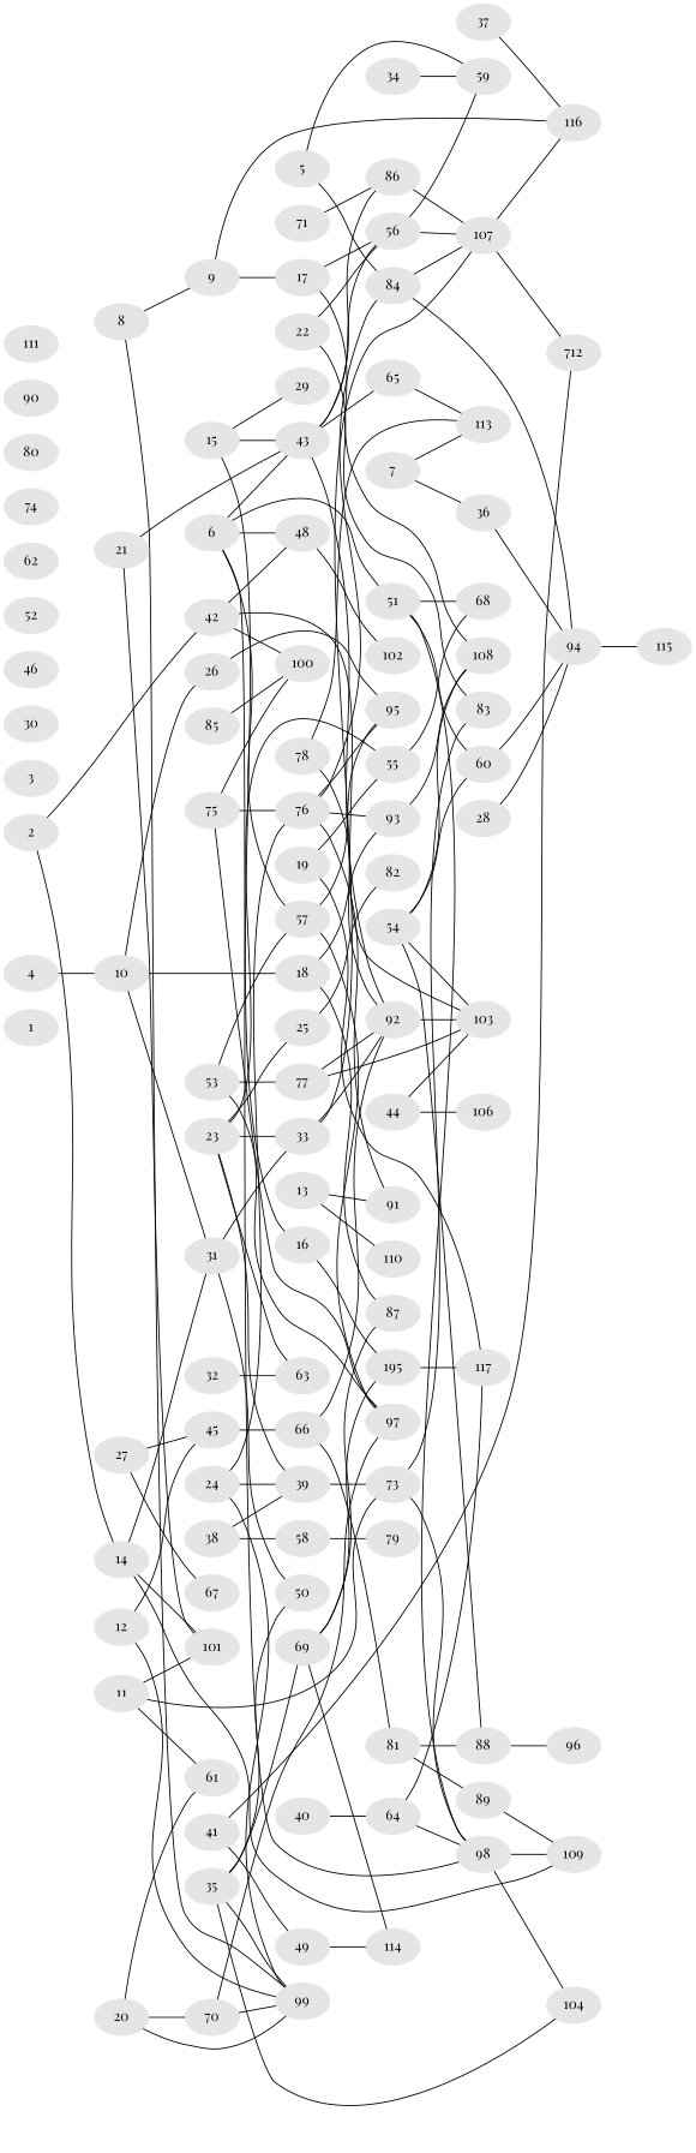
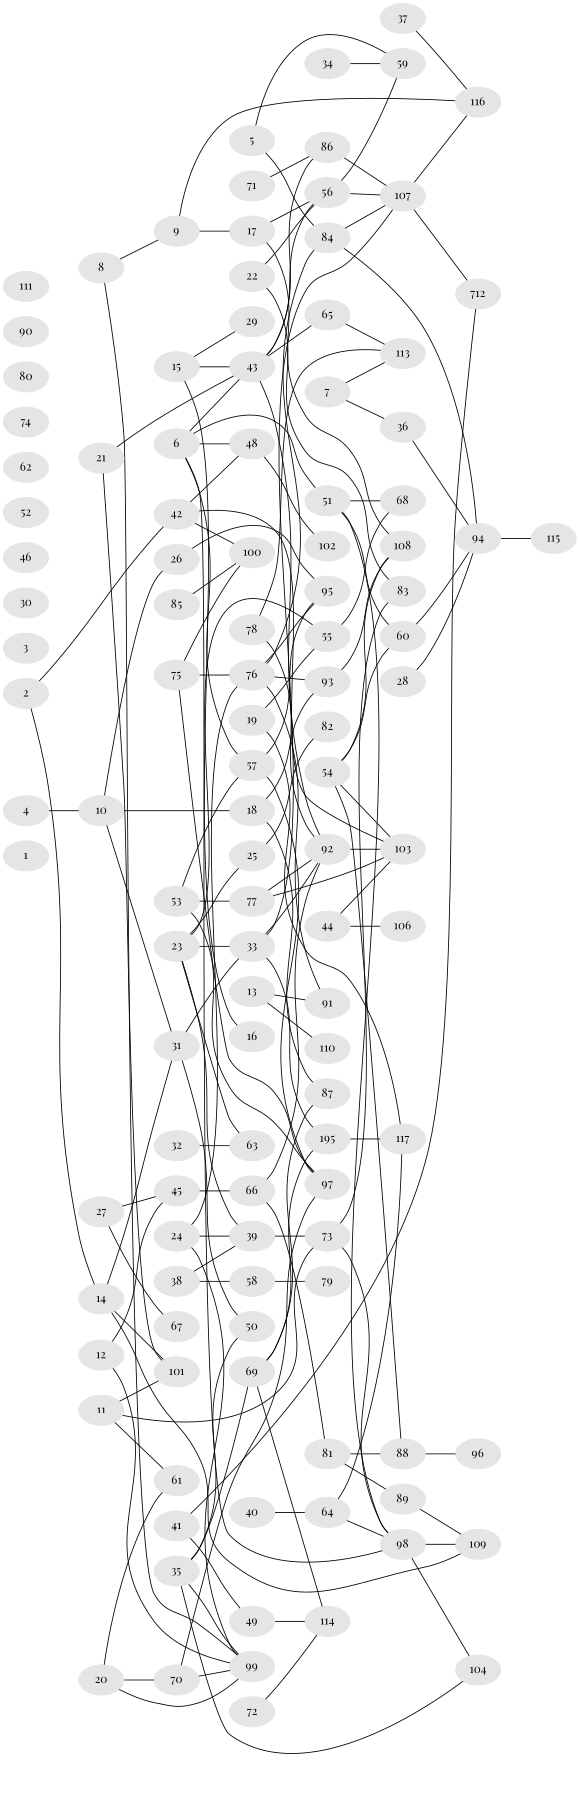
  graph {
    fontname="Playfair Display"
    rankdir=LR
    node [color=gray90 fontname="Playfair Display" style=filled]
    edge [fontname="Playfair Display"]
    1
    2
    14
    42
    31
    101
    109
    48
    100
    103
    3
    4
    10
    18
    26
    5
    59
    84
    94
    107
    6
    43
    51
    57
    98
    56
    92
    65
    86
    102
    60
    68
    95
    97
    104
    7
    36
    113
    8
    9
    99
    17
    116
    108
    87
    93
    33
    50
    11
    61
    73
    83
    12
    45
    66
    13
    91
    110
    15
    16
    29
    n62 [label=195]
    117
    19
    55
    20
    70
    21
    22
    23
    25
    39
    63
    82
    24
    76
    27
    67
    28
    115
    30
    32
    n83 [label=712]
    34
    35
    69
    114
    37
    38
    58
    79
    40
    64
    41
    49
    44
    106
    81
    46
    52
    53
    77
    54
    88
    96
    62
    89
    71
+   72
    74
    75
    78
    80
    85
    90
    111
    2 -- 14
    2 -- 42
    14 -- 31
    14 -- 101
    14 -- 109
    42 -- 48
    42 -- 100
    42 -- 103
    31 -- 33
    31 -- 50
    48 -- 102
    4 -- 10
    10 -- 31
    10 -- 18
    10 -- 26
    18 -- 87
    18 -- 93
    26 -- 95
    5 -- 59
    5 -- 84
    84 -- 94
    84 -- 107
    94 -- 115
    107 -- 116
    107 -- n83
    6 -- 48
    6 -- 43
    6 -- 51
    6 -- 57
    6 -- 98
    43 -- 56
    43 -- 92
    43 -- 65
    43 -- 86
    51 -- 98
    51 -- 60
    51 -- 68
    57 -- 95
    57 -- 97
    98 -- 109
    98 -- 104
    56 -- 59
    56 -- 107
    92 -- 103
    65 -- 113
    86 -- 107
    60 -- 94
    7 -- 36
    7 -- 113
    36 -- 94
    8 -- 9
    8 -- 99
    9 -- 17
    9 -- 116
    17 -- 56
    17 -- 108
    93 -- 108
    33 -- 107
    33 -- 92
    11 -- 101
    11 -- 61
    11 -- 73
    73 -- 98
    73 -- 83
    12 -- 99
    12 -- 45
    45 -- 66
    66 -- 92
    66 -- 81
    13 -- 91
    13 -- 110
    15 -- 43
    15 -- 16
    15 -- 29
-   16 -- n62
+   33 -- n62
    n62 -- 117
    19 -- 117
    19 -- 55
    55 -- 68
    20 -- 99
    20 -- 61
    20 -- 70
    70 -- 97
    70 -- 99
    21 -- 101
    21 -- 43
    22 -- 56
    22 -- 83
    23 -- 33
    23 -- 55
    23 -- 25
    23 -- 39
    23 -- 63
    25 -- 82
    39 -- 73
    24 -- 99
    24 -- 39
    24 -- 76
    76 -- 84
    76 -- 95
    76 -- 93
    76 -- 91
    27 -- 45
    27 -- 67
    28 -- 94
    32 -- 63
    34 -- 59
    35 -- 104
    35 -- 99
    35 -- 50
    35 -- 69
    69 -- 87
    69 -- n62
    69 -- 114
    37 -- 116
    38 -- 39
    38 -- 58
    58 -- 79
    40 -- 64
    64 -- 98
    64 -- 117
    41 -- n83
    41 -- 49
    49 -- 114
    44 -- 103
    44 -- 106
    81 -- 88
    81 -- 89
    53 -- 57
    53 -- 97
    53 -- 77
    77 -- 103
    77 -- 92
    54 -- 103
    54 -- 60
    54 -- 108
    54 -- 88
    88 -- 96
    89 -- 109
    71 -- 86
+   72 -- 114
    75 -- 100
    75 -- 97
    75 -- 76
    78 -- 92
    78 -- 113
    85 -- 100
  }
